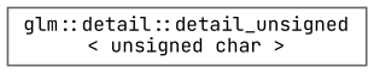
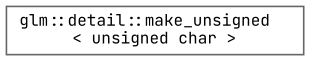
  digraph {
    rankdir=LR
    fontname="JetBrains Mono"
-   n1 [color=grey40 fillcolor=white fontname="JetBrains Mono" fontsize=10 height=0.2 label="glm::detail::detail_unsigned\l\< unsigned char \>" shape=box style=filled width=0.4]
+   n1 [color=grey40 fillcolor=white fontname="JetBrains Mono" fontsize=10 height=0.2 label="glm::detail::make_unsigned\l\< unsigned char \>" shape=box style=filled width=0.4]
  }
